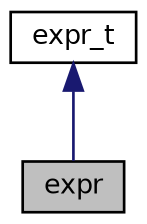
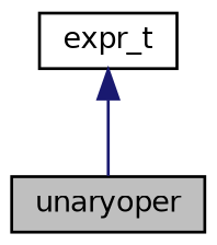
  digraph {
    node [color=black fontname=Helvetica fontsize=10 shape=record style=filled]
-   n1 [fillcolor=grey75 fontcolor=black height=0.2 label=expr width=0.4]
+   n1 [fillcolor=grey75 fontcolor=black height=0.2 label=unaryoper width=0.4]
    n2 [fillcolor=white height=0.2 label=expr_t width=0.4]
    n2 -> n1 [color=midnightblue dir=back fontname=Helvetica fontsize=10 labelfontname=Helvetica labelfontsize=10 style=solid]
  }
